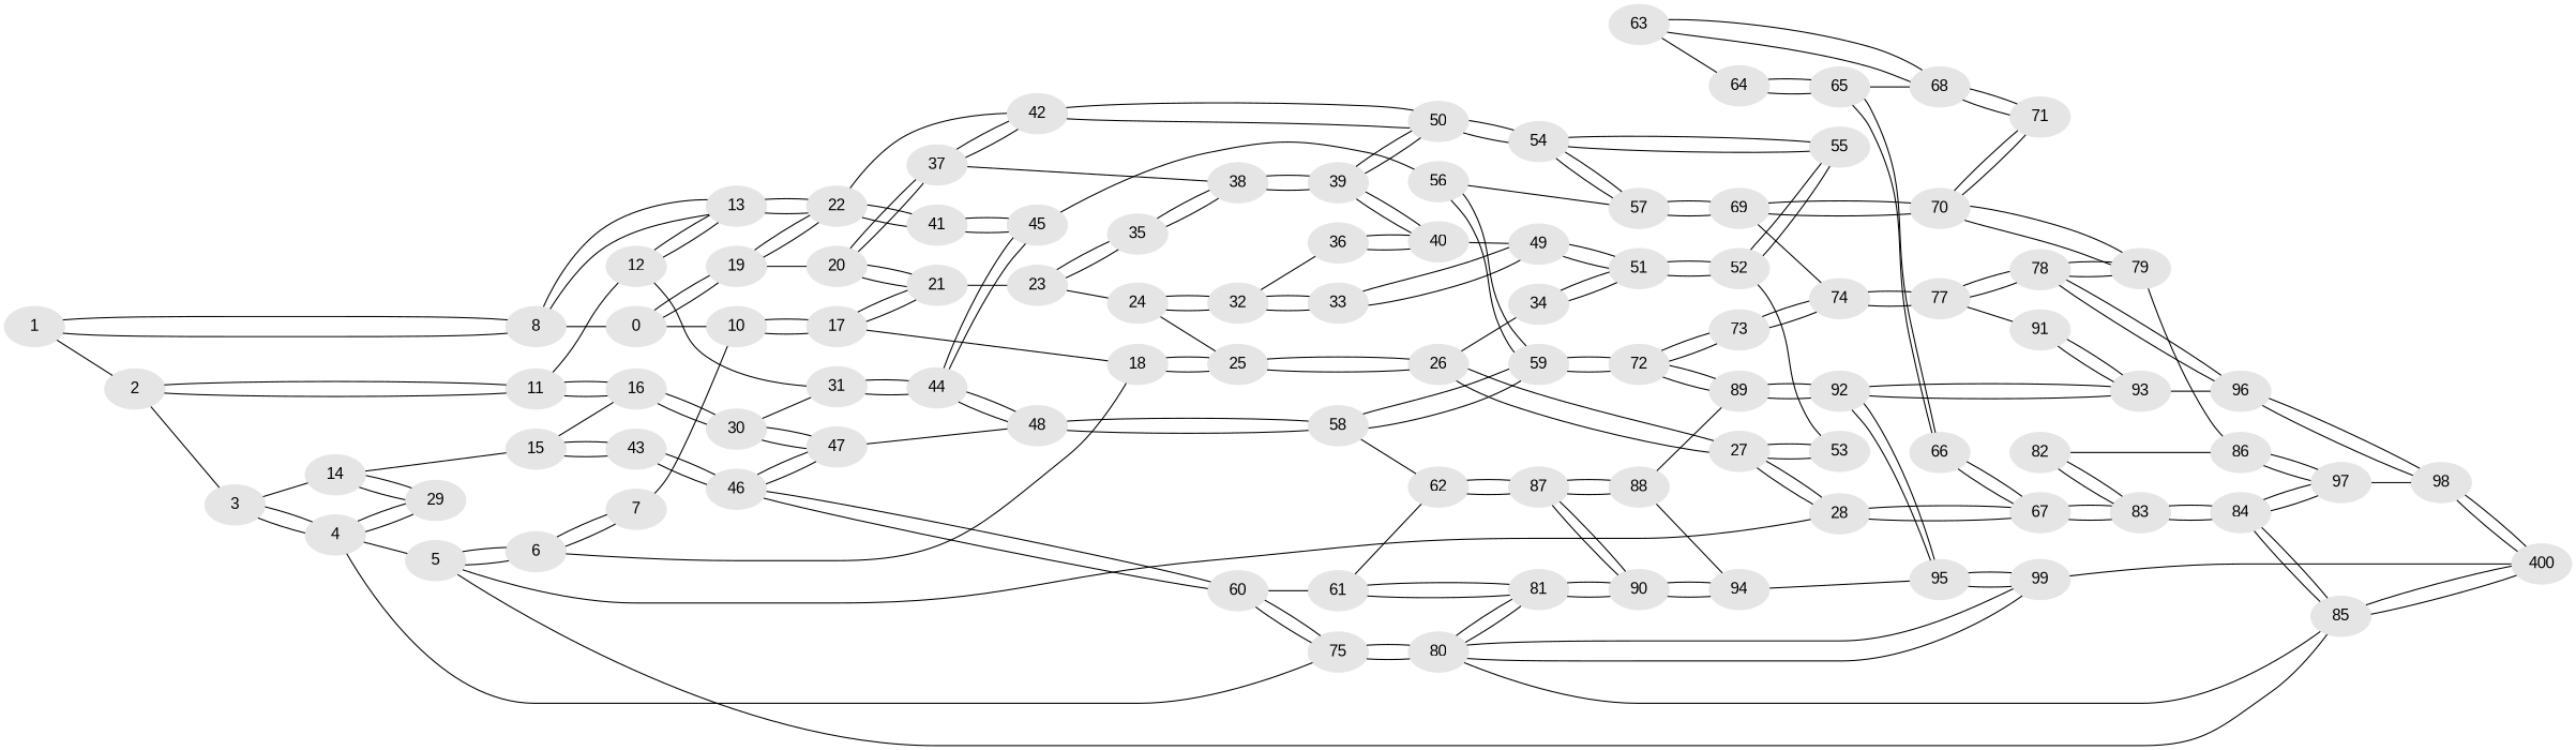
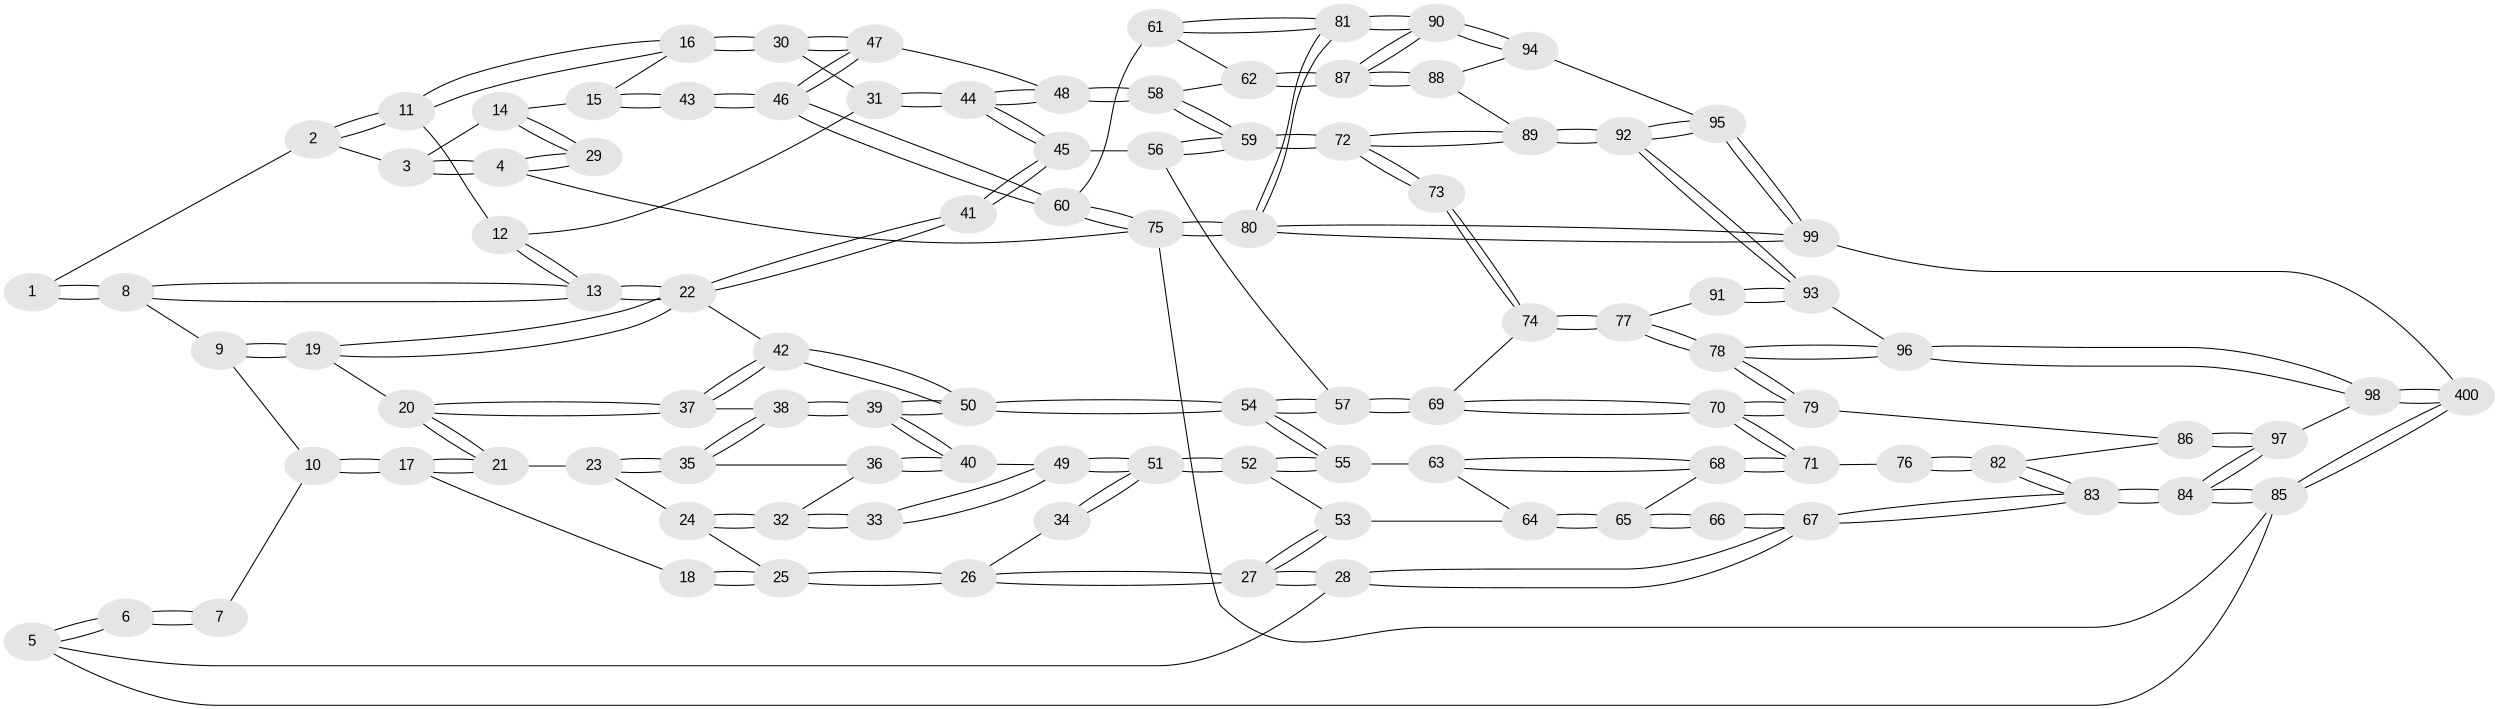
  graph {
    fontname="Liberation Sans"
    rankdir=LR
    node [color=gray90 fontname="Liberation Sans" style=filled]
    edge [fontname="Liberation Sans"]
    1
    2
    8
    3
    11
-   9 [label=0]
+   9
    13
    4
    14
    12
    16
    5
    29
    75
    15
    6
    28
    85
    80
    7
    18
    67
    n23 [label=400]
    10
    25
    17
    19
    22
    20
    21
    31
    30
    44
    41
    42
    43
    46
    47
    23
    26
    37
    38
    24
    35
    45
    32
    36
    33
    27
    34
    53
    51
    64
    83
    48
    49
    40
    52
    39
    50
    54
    56
    60
    58
    57
    59
    61
    62
    55
    63
    65
    69
    68
    72
    70
    74
    87
    73
    89
    81
    90
    88
    71
    66
+   76
    82
    84
    79
    77
    86
    92
    78
    91
    99
    96
    93
    98
    97
    94
    95
    1 -- 2
    1 -- 8
    1 -- 8
    2 -- 3
    2 -- 11
    2 -- 11
    8 -- 9
    8 -- 13
    8 -- 13
    3 -- 4
    3 -- 4
    3 -- 14
    11 -- 12
    11 -- 16
    11 -- 16
    9 -- 10
    9 -- 19
    9 -- 19
    13 -- 22
    13 -- 22
-   4 -- 5
    4 -- 29
    4 -- 29
    4 -- 75
    14 -- 29
    14 -- 29
    14 -- 15
    12 -- 13
    12 -- 13
    12 -- 31
    16 -- 30
    16 -- 30
    5 -- 6
    5 -- 6
    5 -- 28
    5 -- 85
-   80 -- 85
+   75 -- 85
    75 -- 80
    75 -- 80
    15 -- 16
    15 -- 43
    15 -- 43
    6 -- 7
    6 -- 7
-   6 -- 18
    28 -- 67
    28 -- 67
    85 -- n23
    85 -- n23
    80 -- 81
    80 -- 81
    80 -- 99
    80 -- 99
    7 -- 10
    18 -- 25
    18 -- 25
    67 -- 83
    67 -- 83
    10 -- 17
    10 -- 17
    25 -- 26
    25 -- 26
    17 -- 18
    17 -- 21
    17 -- 21
    19 -- 22
    19 -- 22
    19 -- 20
    22 -- 41
    22 -- 41
    22 -- 42
    20 -- 21
    20 -- 21
    20 -- 37
    20 -- 37
    21 -- 23
    31 -- 44
    31 -- 44
    30 -- 31
    30 -- 47
    30 -- 47
    44 -- 45
    44 -- 45
    44 -- 48
    44 -- 48
    41 -- 45
    41 -- 45
    42 -- 50
    42 -- 50
    43 -- 46
    43 -- 46
    46 -- 47
    46 -- 47
    46 -- 60
    46 -- 60
    47 -- 48
    23 -- 24
    23 -- 35
    23 -- 35
    26 -- 27
    26 -- 27
    26 -- 34
    37 -- 42
    37 -- 42
    37 -- 38
    38 -- 39
    38 -- 39
    24 -- 25
    24 -- 32
    24 -- 32
    35 -- 38
    35 -- 38
+   35 -- 36
    45 -- 56
    32 -- 36
    32 -- 33
    32 -- 33
    36 -- 40
    36 -- 40
    33 -- 49
    33 -- 49
    27 -- 28
    27 -- 28
    27 -- 53
    27 -- 53
    34 -- 51
    34 -- 51
+   53 -- 64
    51 -- 52
    51 -- 52
    64 -- 65
    64 -- 65
    83 -- 84
    83 -- 84
    48 -- 58
    48 -- 58
    49 -- 51
    49 -- 51
    40 -- 49
    52 -- 53
    52 -- 55
    52 -- 55
    39 -- 40
    39 -- 40
    39 -- 50
    39 -- 50
    50 -- 54
    50 -- 54
    54 -- 57
    54 -- 57
    54 -- 55
    54 -- 55
    56 -- 57
    56 -- 59
    56 -- 59
    60 -- 75
    60 -- 75
    60 -- 61
    58 -- 59
    58 -- 59
    58 -- 62
    57 -- 69
    57 -- 69
    59 -- 72
    59 -- 72
    61 -- 62
    61 -- 81
    61 -- 81
    62 -- 87
    62 -- 87
+   55 -- 63
    63 -- 64
    63 -- 68
    63 -- 68
    65 -- 68
    65 -- 66
    65 -- 66
    69 -- 70
    69 -- 70
    69 -- 74
    68 -- 71
    68 -- 71
    72 -- 73
    72 -- 73
    72 -- 89
    72 -- 89
    70 -- 71
    70 -- 71
    70 -- 79
    70 -- 79
    74 -- 77
    74 -- 77
    87 -- 90
    87 -- 90
    87 -- 88
    87 -- 88
    73 -- 74
    73 -- 74
    89 -- 92
    89 -- 92
    81 -- 90
    81 -- 90
    90 -- 94
    90 -- 94
    88 -- 89
    88 -- 94
+   71 -- 76
    66 -- 67
    66 -- 67
+   76 -- 82
+   76 -- 82
    82 -- 83
    82 -- 83
    82 -- 86
    84 -- 85
    84 -- 85
    84 -- 97
    84 -- 97
    79 -- 86
    77 -- 78
    77 -- 78
    77 -- 91
    86 -- 97
    86 -- 97
    92 -- 93
    92 -- 93
    92 -- 95
    92 -- 95
    78 -- 79
    78 -- 79
    78 -- 96
    78 -- 96
    91 -- 93
    91 -- 93
    99 -- n23
    96 -- 98
    96 -- 98
    93 -- 96
    98 -- n23
    98 -- n23
    97 -- 98
    94 -- 95
    95 -- 99
    95 -- 99
  }
